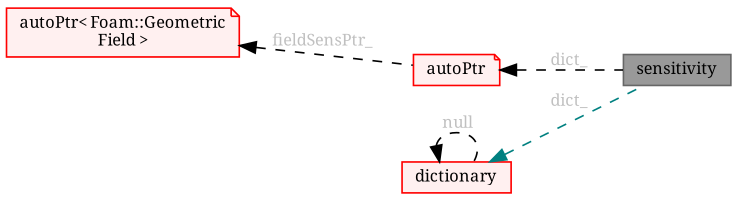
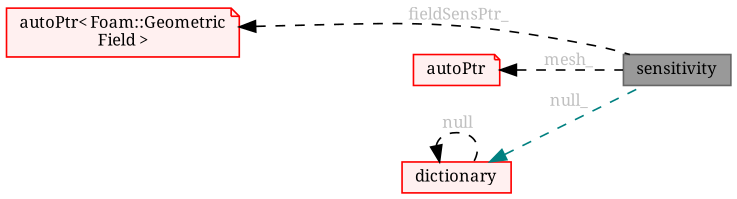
  digraph {
    fontname="Noto Serif"
    rankdir=LR
    node [color=red fillcolor="#FFF0F0" fontname="Noto Serif" fontsize=10 shape=box style=filled]
    edge [color=black dir=back fontcolor=grey fontname="Noto Serif" fontsize=10 labelfontname=Helvetica labelfontsize=10 style=dashed]
    n1 [color=gray40 fillcolor=grey60 fontcolor=black height=0.2 label=sensitivity width=0.4]
    n2 [height=0.2 label=autoPtr shape=note width=0.4]
    n3 [height=0.2 label=dictionary width=0.4]
    n4 [height=0.2 label="autoPtr\< Foam::Geometric\lField \>" shape=note width=0.4]
-   n2 -> n1 [label=" dict_"]
-   n3 -> n1 [color=teal label=" dict_"]
+   n2 -> n1 [label=" mesh_"]
+   n3 -> n1 [color=teal label=" null_"]
    n3 -> n3 [label=" null"]
-   n4 -> n2 [label=" fieldSensPtr_"]
+   n4 -> n1 [label=" fieldSensPtr_"]
  }
